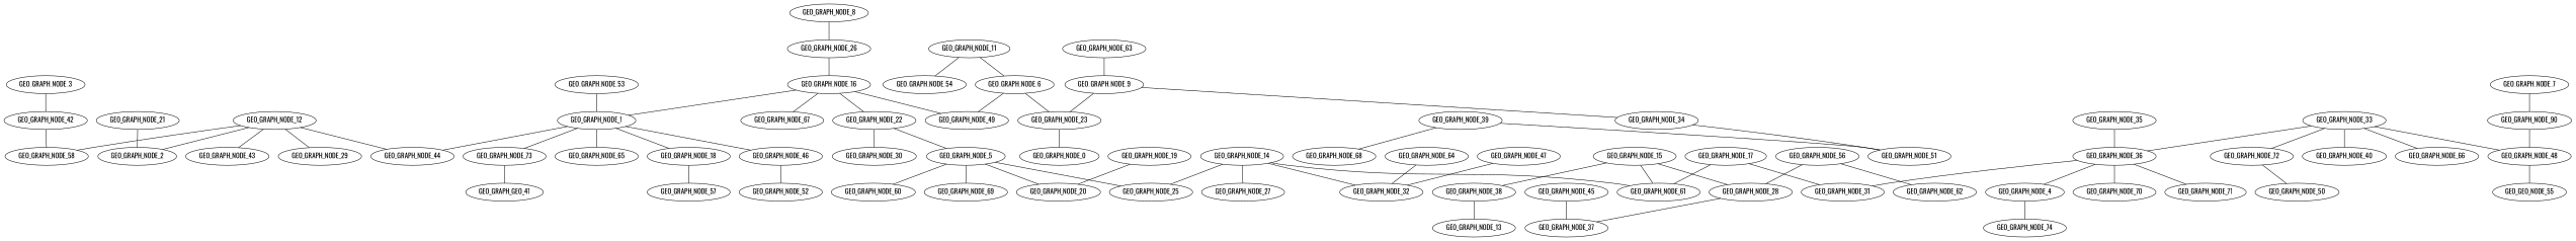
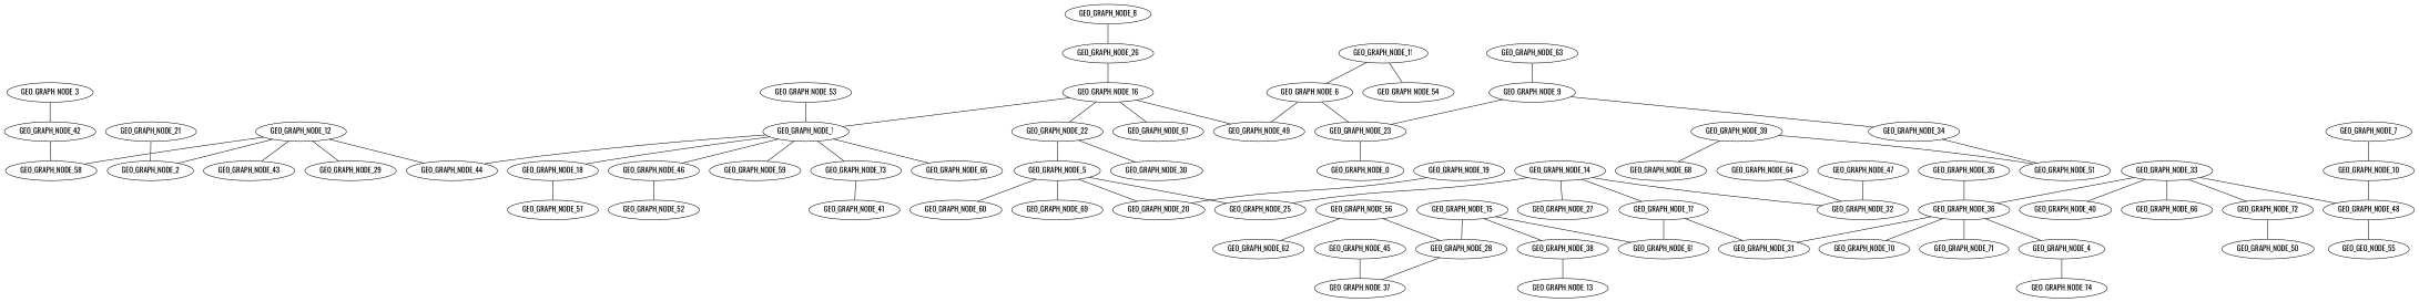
  graph {
    fontname=Oswald
    node [fontname=Oswald]
    edge [fontname=Oswald weight=1]
    GEO_GRAPH_NODE_1
    GEO_GRAPH_NODE_18
    GEO_GRAPH_NODE_44
    GEO_GRAPH_NODE_46
+   GEO_GRAPH_NODE_59
    GEO_GRAPH_NODE_73
    GEO_GRAPH_NODE_65
    GEO_GRAPH_NODE_57
    GEO_GRAPH_NODE_52
-   GEO_GRAPH_NODE_41 [label=GEO_GRAPH_GEO_41]
+   GEO_GRAPH_NODE_41
    GEO_GRAPH_NODE_3
    GEO_GRAPH_NODE_42
    GEO_GRAPH_NODE_58
    GEO_GRAPH_NODE_4
    GEO_GRAPH_NODE_74
    GEO_GRAPH_NODE_5
    GEO_GRAPH_NODE_20
    GEO_GRAPH_NODE_25
    GEO_GRAPH_NODE_60
    GEO_GRAPH_NODE_69
    GEO_GRAPH_NODE_6
    GEO_GRAPH_NODE_23
    GEO_GRAPH_NODE_49
    GEO_GRAPH_NODE_0
    GEO_GRAPH_NODE_8
    GEO_GRAPH_NODE_26
    GEO_GRAPH_NODE_16
    GEO_GRAPH_NODE_22
    GEO_GRAPH_NODE_67
    GEO_GRAPH_NODE_9
    GEO_GRAPH_NODE_34
    GEO_GRAPH_NODE_51
-   GEO_GRAPH_NODE_10 [label=GEO_GRAPH_NODE_90]
+   GEO_GRAPH_NODE_10
    GEO_GRAPH_NODE_48
    n35 [label=GEO_GEO_NODE_55]
    GEO_GRAPH_NODE_11
    GEO_GRAPH_NODE_54
    GEO_GRAPH_NODE_12
    GEO_GRAPH_NODE_2
    GEO_GRAPH_NODE_43
    GEO_GRAPH_NODE_29
    GEO_GRAPH_NODE_14
    GEO_GRAPH_NODE_32
    GEO_GRAPH_NODE_61
    GEO_GRAPH_NODE_27
    GEO_GRAPH_NODE_15
    GEO_GRAPH_NODE_28
    GEO_GRAPH_NODE_38
    GEO_GRAPH_NODE_37
    GEO_GRAPH_NODE_13
    GEO_GRAPH_NODE_30
    GEO_GRAPH_NODE_17
    GEO_GRAPH_NODE_31
    GEO_GRAPH_NODE_19
    GEO_GRAPH_NODE_21
    GEO_GRAPH_NODE_33
    GEO_GRAPH_NODE_36
    GEO_GRAPH_NODE_40
    GEO_GRAPH_NODE_66
    GEO_GRAPH_NODE_72
    GEO_GRAPH_NODE_70
    GEO_GRAPH_NODE_71
    GEO_GRAPH_NODE_50
    GEO_GRAPH_NODE_39
    GEO_GRAPH_NODE_68
    GEO_GRAPH_NODE_53
    GEO_GRAPH_NODE_56
    GEO_GRAPH_NODE_62
    GEO_GRAPH_NODE_63
    GEO_GRAPH_NODE_64
    GEO_GRAPH_NODE_7
    GEO_GRAPH_NODE_35
    GEO_GRAPH_NODE_45
    GEO_GRAPH_NODE_47
    GEO_GRAPH_NODE_1 -- GEO_GRAPH_NODE_18
    GEO_GRAPH_NODE_1 -- GEO_GRAPH_NODE_44
    GEO_GRAPH_NODE_1 -- GEO_GRAPH_NODE_46
+   GEO_GRAPH_NODE_1 -- GEO_GRAPH_NODE_59
    GEO_GRAPH_NODE_1 -- GEO_GRAPH_NODE_73
    GEO_GRAPH_NODE_1 -- GEO_GRAPH_NODE_65 [weight=2]
    GEO_GRAPH_NODE_18 -- GEO_GRAPH_NODE_57
    GEO_GRAPH_NODE_46 -- GEO_GRAPH_NODE_52 [weight=2]
    GEO_GRAPH_NODE_73 -- GEO_GRAPH_NODE_41
    GEO_GRAPH_NODE_3 -- GEO_GRAPH_NODE_42
    GEO_GRAPH_NODE_42 -- GEO_GRAPH_NODE_58
    GEO_GRAPH_NODE_4 -- GEO_GRAPH_NODE_74
    GEO_GRAPH_NODE_5 -- GEO_GRAPH_NODE_20
    GEO_GRAPH_NODE_5 -- GEO_GRAPH_NODE_25
    GEO_GRAPH_NODE_5 -- GEO_GRAPH_NODE_60
    GEO_GRAPH_NODE_5 -- GEO_GRAPH_NODE_69
    GEO_GRAPH_NODE_6 -- GEO_GRAPH_NODE_23
    GEO_GRAPH_NODE_6 -- GEO_GRAPH_NODE_49
    GEO_GRAPH_NODE_23 -- GEO_GRAPH_NODE_0 [weight=2]
    GEO_GRAPH_NODE_8 -- GEO_GRAPH_NODE_26
    GEO_GRAPH_NODE_26 -- GEO_GRAPH_NODE_16
    GEO_GRAPH_NODE_16 -- GEO_GRAPH_NODE_1
    GEO_GRAPH_NODE_16 -- GEO_GRAPH_NODE_49
    GEO_GRAPH_NODE_16 -- GEO_GRAPH_NODE_22
    GEO_GRAPH_NODE_16 -- GEO_GRAPH_NODE_67
    GEO_GRAPH_NODE_22 -- GEO_GRAPH_NODE_5
    GEO_GRAPH_NODE_22 -- GEO_GRAPH_NODE_30
    GEO_GRAPH_NODE_9 -- GEO_GRAPH_NODE_23
    GEO_GRAPH_NODE_9 -- GEO_GRAPH_NODE_34
    GEO_GRAPH_NODE_34 -- GEO_GRAPH_NODE_51
    GEO_GRAPH_NODE_10 -- GEO_GRAPH_NODE_48
    GEO_GRAPH_NODE_48 -- n35
    GEO_GRAPH_NODE_11 -- GEO_GRAPH_NODE_6
    GEO_GRAPH_NODE_11 -- GEO_GRAPH_NODE_54
    GEO_GRAPH_NODE_12 -- GEO_GRAPH_NODE_44
    GEO_GRAPH_NODE_12 -- GEO_GRAPH_NODE_58
    GEO_GRAPH_NODE_12 -- GEO_GRAPH_NODE_2
    GEO_GRAPH_NODE_12 -- GEO_GRAPH_NODE_43
    GEO_GRAPH_NODE_12 -- GEO_GRAPH_NODE_29 [weight=2]
    GEO_GRAPH_NODE_14 -- GEO_GRAPH_NODE_25
    GEO_GRAPH_NODE_14 -- GEO_GRAPH_NODE_32
-   GEO_GRAPH_NODE_14 -- GEO_GRAPH_NODE_61
+   GEO_GRAPH_NODE_14 -- GEO_GRAPH_NODE_17
    GEO_GRAPH_NODE_14 -- GEO_GRAPH_NODE_27 [weight=2]
    GEO_GRAPH_NODE_15 -- GEO_GRAPH_NODE_61
    GEO_GRAPH_NODE_15 -- GEO_GRAPH_NODE_28
    GEO_GRAPH_NODE_15 -- GEO_GRAPH_NODE_38
    GEO_GRAPH_NODE_28 -- GEO_GRAPH_NODE_37
    GEO_GRAPH_NODE_38 -- GEO_GRAPH_NODE_13
    GEO_GRAPH_NODE_17 -- GEO_GRAPH_NODE_61
    GEO_GRAPH_NODE_17 -- GEO_GRAPH_NODE_31
    GEO_GRAPH_NODE_19 -- GEO_GRAPH_NODE_20
    GEO_GRAPH_NODE_21 -- GEO_GRAPH_NODE_2
    GEO_GRAPH_NODE_33 -- GEO_GRAPH_NODE_48
    GEO_GRAPH_NODE_33 -- GEO_GRAPH_NODE_36
    GEO_GRAPH_NODE_33 -- GEO_GRAPH_NODE_40
    GEO_GRAPH_NODE_33 -- GEO_GRAPH_NODE_66
    GEO_GRAPH_NODE_33 -- GEO_GRAPH_NODE_72
    GEO_GRAPH_NODE_36 -- GEO_GRAPH_NODE_4
    GEO_GRAPH_NODE_36 -- GEO_GRAPH_NODE_31
    GEO_GRAPH_NODE_36 -- GEO_GRAPH_NODE_70
    GEO_GRAPH_NODE_36 -- GEO_GRAPH_NODE_71
    GEO_GRAPH_NODE_72 -- GEO_GRAPH_NODE_50
    GEO_GRAPH_NODE_39 -- GEO_GRAPH_NODE_51
    GEO_GRAPH_NODE_39 -- GEO_GRAPH_NODE_68
    GEO_GRAPH_NODE_53 -- GEO_GRAPH_NODE_1
    GEO_GRAPH_NODE_56 -- GEO_GRAPH_NODE_28
    GEO_GRAPH_NODE_56 -- GEO_GRAPH_NODE_62 [weight=2]
    GEO_GRAPH_NODE_63 -- GEO_GRAPH_NODE_9
    GEO_GRAPH_NODE_64 -- GEO_GRAPH_NODE_32
    GEO_GRAPH_NODE_7 -- GEO_GRAPH_NODE_10 [weight=2]
    GEO_GRAPH_NODE_35 -- GEO_GRAPH_NODE_36 [weight=2]
    GEO_GRAPH_NODE_45 -- GEO_GRAPH_NODE_37 [weight=2]
    GEO_GRAPH_NODE_47 -- GEO_GRAPH_NODE_32 [weight=3]
  }
